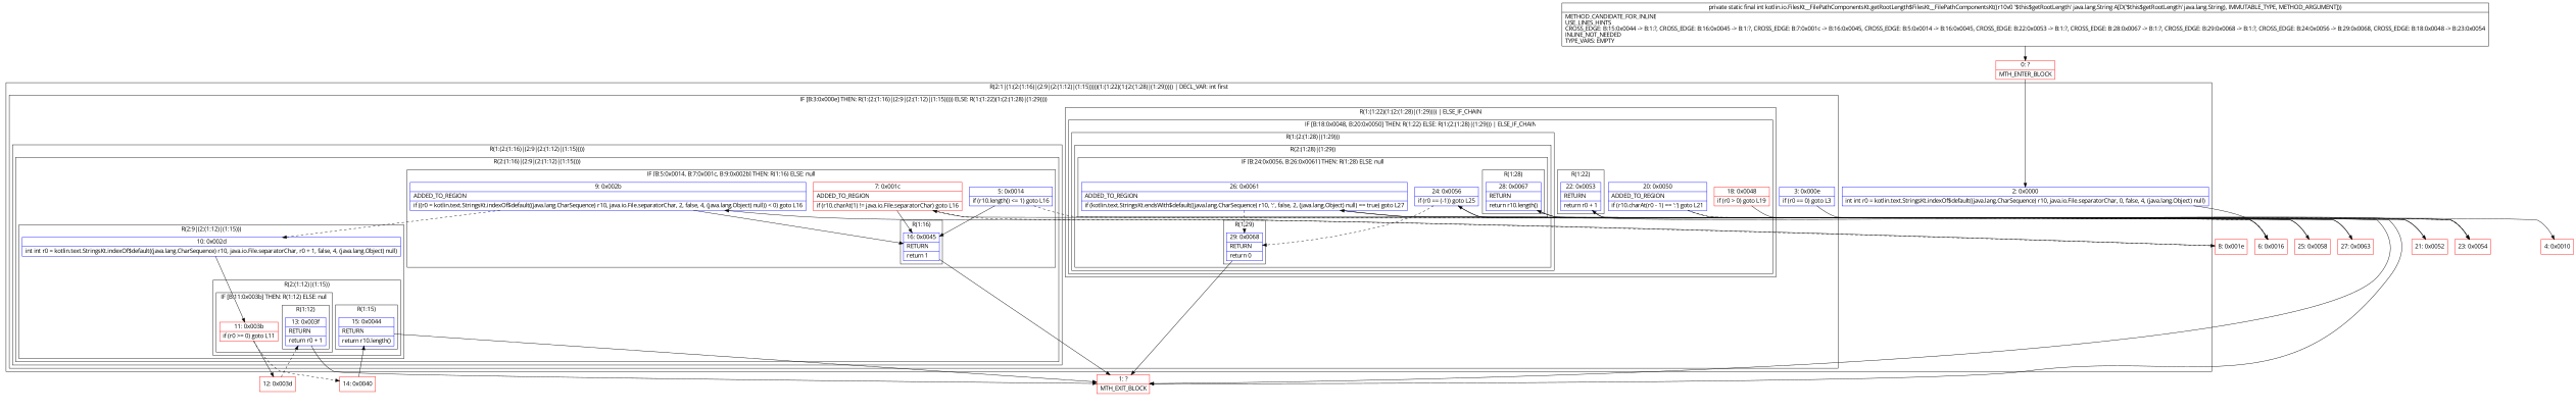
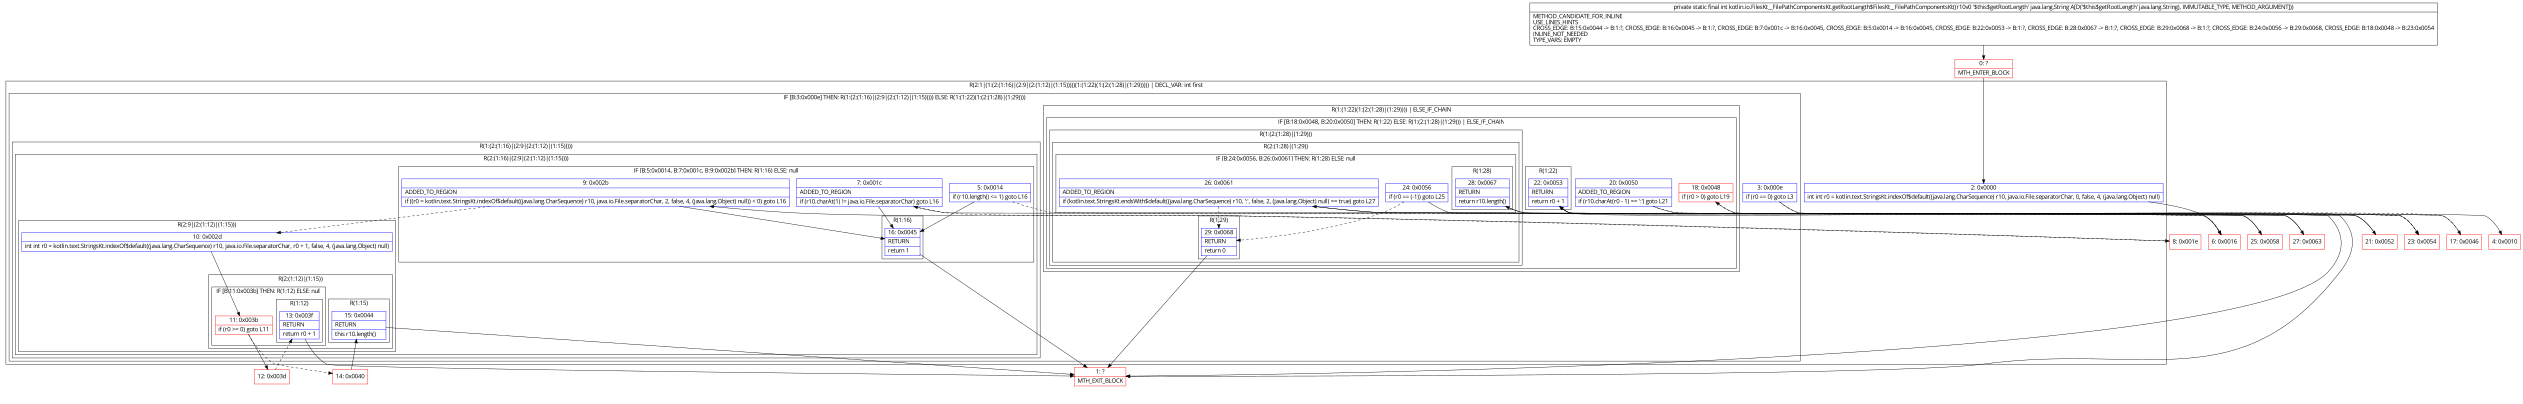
  digraph {
    fontname="Open Sans"
    node [color=blue fontname="Open Sans" shape=record]
    edge [fontname="Open Sans"]
    n1 [label="{16\:\ 0x0045|RETURN\l|return 1\l}"]
    n2 [label="{5\:\ 0x0014|if (r10.length() \<= 1) goto L16\l}"]
-   n3 [color=red label="{7\:\ 0x001c|ADDED_TO_REGION\l|if (r10.charAt(1) != java.io.File.separatorChar) goto L16\l}"]
+   n3 [label="{7\:\ 0x001c|ADDED_TO_REGION\l|if (r10.charAt(1) != java.io.File.separatorChar) goto L16\l}"]
    n4 [label="{9\:\ 0x002b|ADDED_TO_REGION\l|if ((r0 = kotlin.text.StringsKt.indexOf$default((java.lang.CharSequence) r10, java.io.File.separatorChar, 2, false, 4, (java.lang.Object) null)) \< 0) goto L16\l}"]
    n5 [label="{13\:\ 0x003f|RETURN\l|return r0 + 1\l}"]
    n6 [color=red label="{11\:\ 0x003b|if (r0 \>= 0) goto L11\l}"]
-   n7 [label="{15\:\ 0x0044|RETURN\l|return r10.length()\l}"]
+   n7 [label="{15\:\ 0x0044|RETURN\l|this r10.length()\l}"]
    n8 [label="{10\:\ 0x002d|int int r0 = kotlin.text.StringsKt.indexOf$default((java.lang.CharSequence) r10, java.io.File.separatorChar, r0 + 1, false, 4, (java.lang.Object) null)\l}"]
    n9 [label="{22\:\ 0x0053|RETURN\l|return r0 + 1\l}"]
    n10 [label="{28\:\ 0x0067|RETURN\l|return r10.length()\l}"]
    n11 [label="{24\:\ 0x0056|if (r0 == (\-1)) goto L25\l}"]
    n12 [label="{26\:\ 0x0061|ADDED_TO_REGION\l|if (kotlin.text.StringsKt.endsWith$default((java.lang.CharSequence) r10, ':', false, 2, (java.lang.Object) null) == true) goto L27\l}"]
    n13 [label="{29\:\ 0x0068|RETURN\l|return 0\l}"]
    n14 [color=red label="{18\:\ 0x0048|if (r0 \> 0) goto L19\l}"]
    n15 [label="{20\:\ 0x0050|ADDED_TO_REGION\l|if (r10.charAt(r0 \- 1) == ':') goto L21\l}"]
    n16 [label="{3\:\ 0x000e|if (r0 == 0) goto L3\l}"]
    n17 [label="{2\:\ 0x0000|int int r0 = kotlin.text.StringsKt.indexOf$default((java.lang.CharSequence) r10, java.io.File.separatorChar, 0, false, 4, (java.lang.Object) null)\l}"]
    n18 [color=red label="{1\:\ ?|MTH_EXIT_BLOCK\l}"]
    n19 [color=red label="{6\:\ 0x0016}"]
    n20 [color=red label="{8\:\ 0x001e}"]
    n21 [color=red label="{12\:\ 0x003d}"]
    n22 [color=red label="{14\:\ 0x0040}"]
    n23 [color=red label="{25\:\ 0x0058}"]
    n24 [color=red label="{27\:\ 0x0063}"]
    n25 [color=red label="{23\:\ 0x0054}"]
    n26 [color=red label="{21\:\ 0x0052}"]
    n27 [color=red label="{4\:\ 0x0010}"]
+   n28 [color=red label="{17\:\ 0x0046}"]
    n29 [color=red label="{0\:\ ?|MTH_ENTER_BLOCK\l}"]
    n30 [label="{private static final int kotlin.io.FilesKt__FilePathComponentsKt.getRootLength$FilesKt__FilePathComponentsKt((r10v0 '$this$getRootLength' java.lang.String A[D('$this$getRootLength' java.lang.String), IMMUTABLE_TYPE, METHOD_ARGUMENT]))  | METHOD_CANDIDATE_FOR_INLINE\lUSE_LINES_HINTS\lCROSS_EDGE: B:15:0x0044 \-\> B:1:?, CROSS_EDGE: B:16:0x0045 \-\> B:1:?, CROSS_EDGE: B:7:0x001c \-\> B:16:0x0045, CROSS_EDGE: B:5:0x0014 \-\> B:16:0x0045, CROSS_EDGE: B:22:0x0053 \-\> B:1:?, CROSS_EDGE: B:28:0x0067 \-\> B:1:?, CROSS_EDGE: B:29:0x0068 \-\> B:1:?, CROSS_EDGE: B:24:0x0056 \-\> B:29:0x0068, CROSS_EDGE: B:18:0x0048 \-\> B:23:0x0054\lINLINE_NOT_NEEDED\lTYPE_VARS: EMPTY\l}" color=""]
    subgraph cluster_1 {
      label="R(2:1|(1:(2:(1:16)|(2:9|(2:(1:12)|(1:15)))))(1:(1:22)(1:(2:(1:28)|(1:29))))) | DECL_VAR: int first\l"
      n17
      subgraph cluster_2 {
        label="IF [B:3:0x000e] THEN: R(1:(2:(1:16)|(2:9|(2:(1:12)|(1:15))))) ELSE: R(1:(1:22)(1:(2:(1:28)|(1:29))))"
        n16
        subgraph cluster_3 {
          label="R(1:(2:(1:16)|(2:9|(2:(1:12)|(1:15)))))"
          subgraph cluster_4 {
            label="R(2:(1:16)|(2:9|(2:(1:12)|(1:15))))"
            subgraph cluster_5 {
              label="IF [B:5:0x0014, B:7:0x001c, B:9:0x002b] THEN: R(1:16) ELSE: null"
              n2
              n3
              n4
              subgraph cluster_6 {
                label="R(1:16)"
                n1
              }
            }
            subgraph cluster_7 {
              label="R(2:9|(2:(1:12)|(1:15)))"
              n8
              subgraph cluster_8 {
                label="R(2:(1:12)|(1:15))"
                subgraph cluster_9 {
                  label="IF [B:11:0x003b] THEN: R(1:12) ELSE: null"
                  n6
                  subgraph cluster_10 {
                    label="R(1:12)"
                    n5
                  }
                }
                subgraph cluster_11 {
                  label="R(1:15)"
                  n7
                }
              }
            }
          }
        }
        subgraph cluster_12 {
          label="R(1:(1:22)(1:(2:(1:28)|(1:29)))) | ELSE_IF_CHAIN\l"
          subgraph cluster_13 {
            label="IF [B:18:0x0048, B:20:0x0050] THEN: R(1:22) ELSE: R(1:(2:(1:28)|(1:29))) | ELSE_IF_CHAIN\l"
            n14
            n15
            subgraph cluster_14 {
              label="R(1:22)"
              n9
            }
            subgraph cluster_15 {
              label="R(1:(2:(1:28)|(1:29)))"
              subgraph cluster_16 {
                label="R(2:(1:28)|(1:29))"
                subgraph cluster_17 {
                  label="IF [B:24:0x0056, B:26:0x0061] THEN: R(1:28) ELSE: null"
                  n11
                  n12
                  subgraph cluster_18 {
                    label="R(1:28)"
                    n10
                  }
                }
                subgraph cluster_19 {
                  label="R(1:29)"
                  n13
                }
              }
            }
          }
        }
      }
    }
    n1 -> n18
    n2 -> n1
    n2 -> n19 [style=dashed]
    n3 -> n1
    n3 -> n20 [style=dashed]
    n4 -> n1
    n4 -> n8 [style=dashed]
    n5 -> n18
    n6 -> n21
    n6 -> n22 [style=dashed]
    n7 -> n18
    n8 -> n6
    n9 -> n18
    n10 -> n18
    n11 -> n13 [style=dashed]
    n11 -> n23
    n12 -> n13 [style=dashed]
    n12 -> n24
    n13 -> n18
-   n14 -> n25 [style=solid]
+   n14 -> n25 [style=dashed]
    n15 -> n25 [style=dashed]
    n15 -> n26
    n16 -> n27
+   n16 -> n28 [style=dashed]
    n17 -> n19
    n19 -> n3
    n20 -> n4
    n21 -> n5 [style=dashed]
    n22 -> n7
    n23 -> n12
    n24 -> n10
-   n25 -> n11
+   n25 -> n9
    n26 -> n9
+   n28 -> n14
    n29 -> n17
    n30 -> n29
  }
